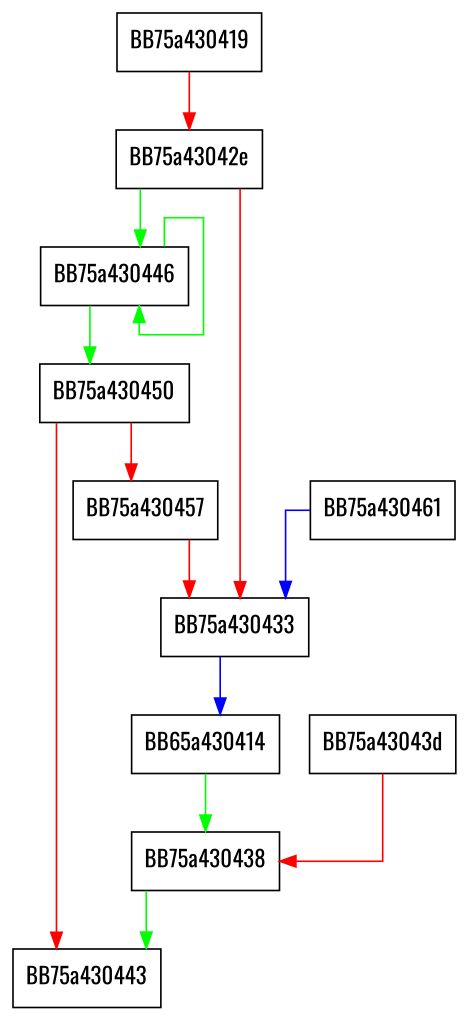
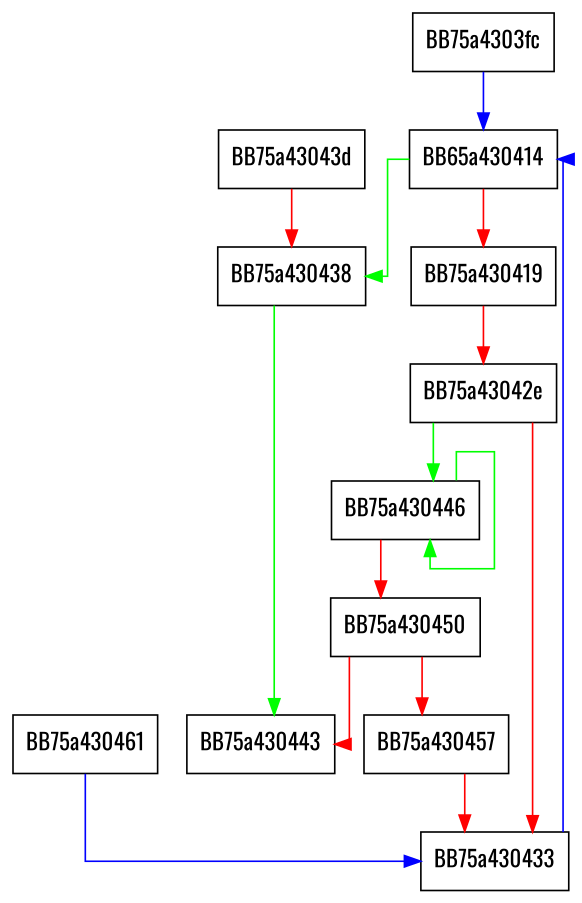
  digraph {
    fontname=Oswald
    splines=ortho
    node [fontname=Oswald shape=box]
    edge [color=red fontname=Oswald]
    n1 [label=BB65a430414]
+   BB75a4303fc
    BB75a430438
    BB75a430419
    BB75a430443
    BB75a43042e
    BB75a43043d
    BB75a430446
    BB75a430433
    BB75a430461
    BB75a430450
    BB75a430457
    n1 -> BB75a430438 [color=green]
+   n1 -> BB75a430419
+   BB75a4303fc -> n1 [color=blue]
    BB75a430438 -> BB75a430443 [color=green]
    BB75a430419 -> BB75a43042e
    BB75a43042e -> BB75a430446 [color=green]
    BB75a43042e -> BB75a430433
    BB75a43043d -> BB75a430438
    BB75a430446 -> BB75a430446 [color=green]
-   BB75a430446 -> BB75a430450 [color=green]
+   BB75a430446 -> BB75a430450
    BB75a430433 -> n1 [color=blue]
    BB75a430461 -> BB75a430433 [color=blue]
    BB75a430450 -> BB75a430443
    BB75a430450 -> BB75a430457
    BB75a430457 -> BB75a430433
  }
